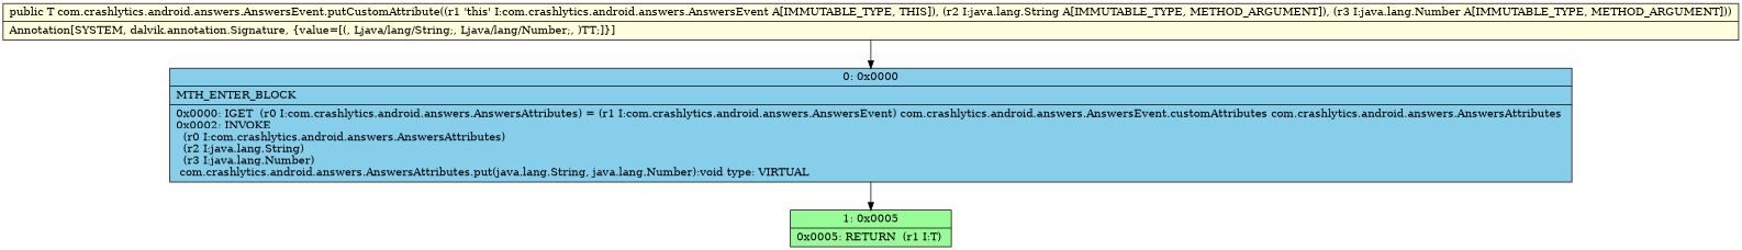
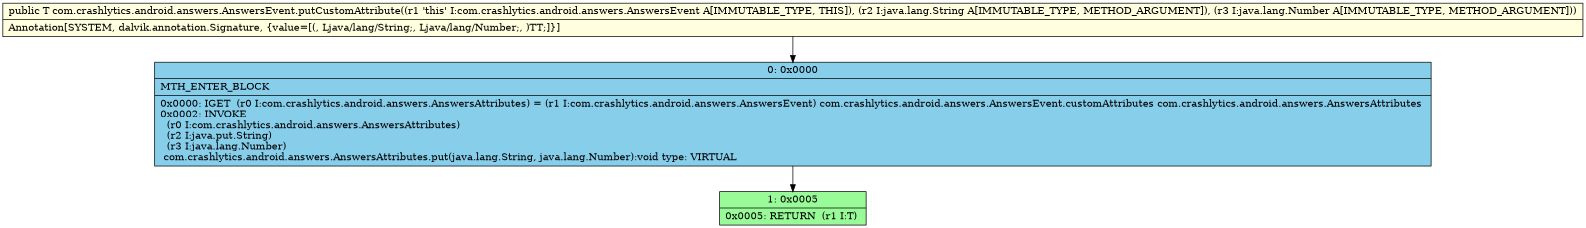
  digraph {
    node [shape=record style=filled]
-   n1 [label="{0\:\ 0x0000|MTH_ENTER_BLOCK\l|0x0000: IGET  (r0 I:com.crashlytics.android.answers.AnswersAttributes) = (r1 I:com.crashlytics.android.answers.AnswersEvent) com.crashlytics.android.answers.AnswersEvent.customAttributes com.crashlytics.android.answers.AnswersAttributes \l0x0002: INVOKE  \l  (r0 I:com.crashlytics.android.answers.AnswersAttributes)\l  (r2 I:java.lang.String)\l  (r3 I:java.lang.Number)\l com.crashlytics.android.answers.AnswersAttributes.put(java.lang.String, java.lang.Number):void type: VIRTUAL \l}" fillcolor=skyblue]
+   n1 [label="{0\:\ 0x0000|MTH_ENTER_BLOCK\l|0x0000: IGET  (r0 I:com.crashlytics.android.answers.AnswersAttributes) = (r1 I:com.crashlytics.android.answers.AnswersEvent) com.crashlytics.android.answers.AnswersEvent.customAttributes com.crashlytics.android.answers.AnswersAttributes \l0x0002: INVOKE  \l  (r0 I:com.crashlytics.android.answers.AnswersAttributes)\l  (r2 I:java.put.String)\l  (r3 I:java.lang.Number)\l com.crashlytics.android.answers.AnswersAttributes.put(java.lang.String, java.lang.Number):void type: VIRTUAL \l}" fillcolor=skyblue]
    n2 [label="{1\:\ 0x0005|0x0005: RETURN  (r1 I:T) \l}" fillcolor=palegreen]
    n3 [label="{public T com.crashlytics.android.answers.AnswersEvent.putCustomAttribute((r1 'this' I:com.crashlytics.android.answers.AnswersEvent A[IMMUTABLE_TYPE, THIS]), (r2 I:java.lang.String A[IMMUTABLE_TYPE, METHOD_ARGUMENT]), (r3 I:java.lang.Number A[IMMUTABLE_TYPE, METHOD_ARGUMENT]))  | Annotation[SYSTEM, dalvik.annotation.Signature, \{value=[(, Ljava\/lang\/String;, Ljava\/lang\/Number;, )TT;]\}]\l}" fillcolor=lightyellow]
    n1 -> n2
    n3 -> n1
  }
